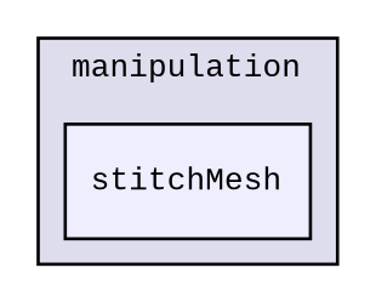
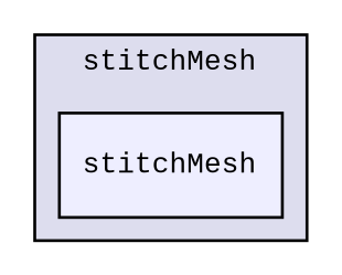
  digraph {
    compound=true
    fontname="Liberation Mono"
    n1 [fillcolor="#eeeeff" fontname="Liberation Mono" fontsize=10 label=stitchMesh pencolor=black shape=box style=filled]
    subgraph cluster_1 {
      bgcolor="#ddddee"
      fontsize=10
-     label=manipulation
+     label=stitchMesh
      pencolor=black
      n1
    }
  }
